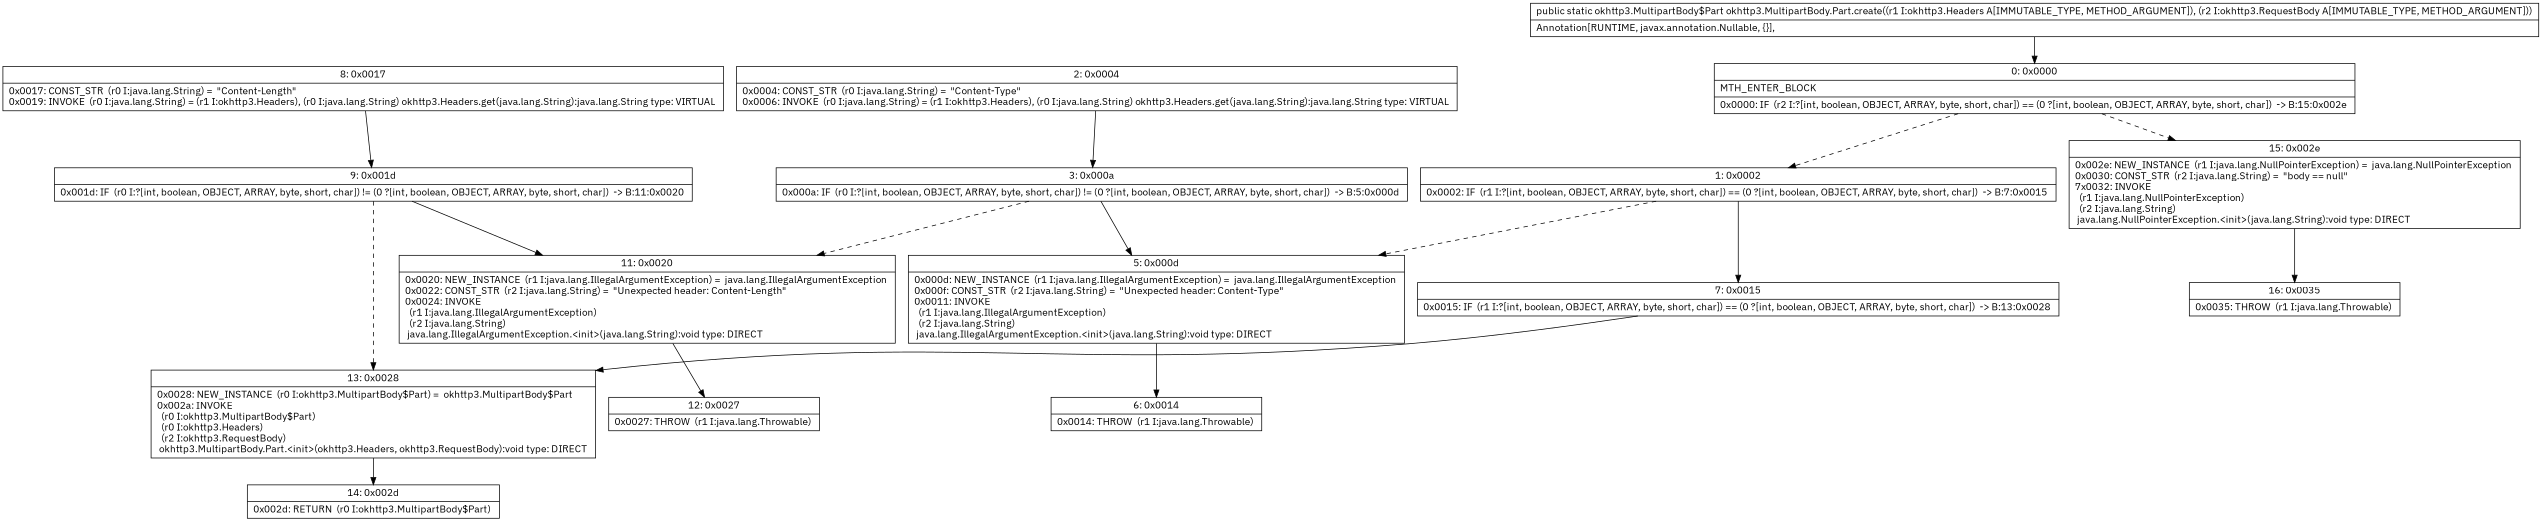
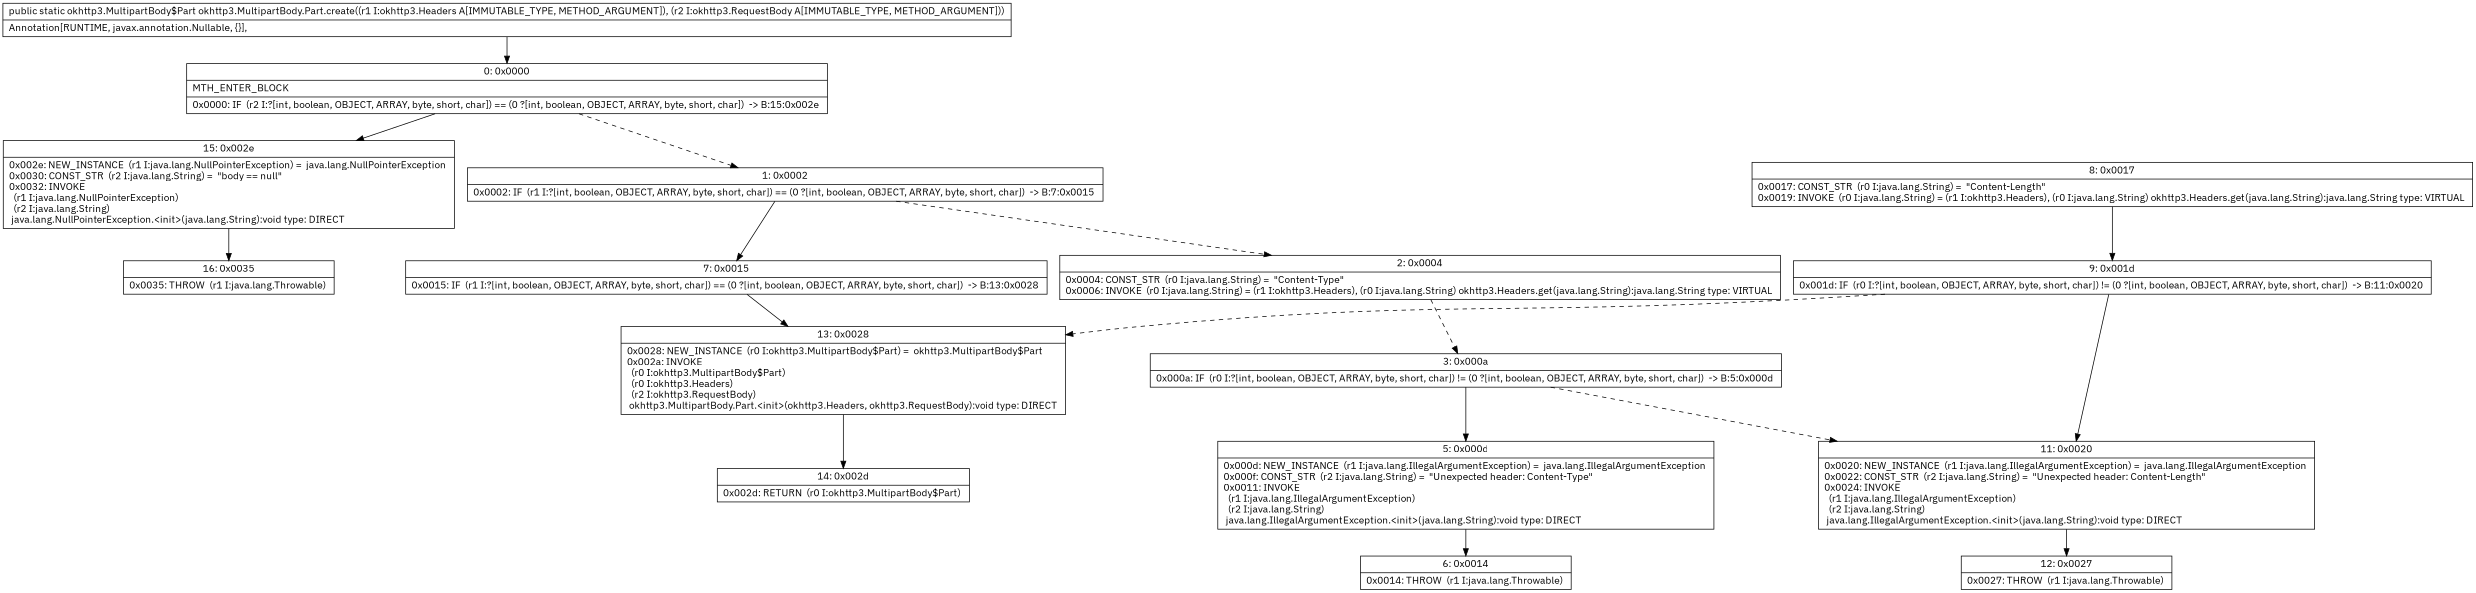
  digraph {
    fontname="IBM Plex Sans"
    node [fontname="IBM Plex Sans" shape=record]
    edge [fontname="IBM Plex Sans"]
    n1 [label="{0\:\ 0x0000|MTH_ENTER_BLOCK\l|0x0000: IF  (r2 I:?[int, boolean, OBJECT, ARRAY, byte, short, char]) == (0 ?[int, boolean, OBJECT, ARRAY, byte, short, char])  \-\> B:15:0x002e \l}"]
    n2 [label="{1\:\ 0x0002|0x0002: IF  (r1 I:?[int, boolean, OBJECT, ARRAY, byte, short, char]) == (0 ?[int, boolean, OBJECT, ARRAY, byte, short, char])  \-\> B:7:0x0015 \l}"]
-   n3 [label="{15\:\ 0x002e|0x002e: NEW_INSTANCE  (r1 I:java.lang.NullPointerException) =  java.lang.NullPointerException \l0x0030: CONST_STR  (r2 I:java.lang.String) =  \"body == null\" \l7x0032: INVOKE  \l  (r1 I:java.lang.NullPointerException)\l  (r2 I:java.lang.String)\l java.lang.NullPointerException.\<init\>(java.lang.String):void type: DIRECT \l}"]
+   n3 [label="{15\:\ 0x002e|0x002e: NEW_INSTANCE  (r1 I:java.lang.NullPointerException) =  java.lang.NullPointerException \l0x0030: CONST_STR  (r2 I:java.lang.String) =  \"body == null\" \l0x0032: INVOKE  \l  (r1 I:java.lang.NullPointerException)\l  (r2 I:java.lang.String)\l java.lang.NullPointerException.\<init\>(java.lang.String):void type: DIRECT \l}"]
    n4 [label="{2\:\ 0x0004|0x0004: CONST_STR  (r0 I:java.lang.String) =  \"Content\-Type\" \l0x0006: INVOKE  (r0 I:java.lang.String) = (r1 I:okhttp3.Headers), (r0 I:java.lang.String) okhttp3.Headers.get(java.lang.String):java.lang.String type: VIRTUAL \l}"]
    n5 [label="{7\:\ 0x0015|0x0015: IF  (r1 I:?[int, boolean, OBJECT, ARRAY, byte, short, char]) == (0 ?[int, boolean, OBJECT, ARRAY, byte, short, char])  \-\> B:13:0x0028 \l}"]
    n6 [label="{16\:\ 0x0035|0x0035: THROW  (r1 I:java.lang.Throwable) \l}"]
    n7 [label="{3\:\ 0x000a|0x000a: IF  (r0 I:?[int, boolean, OBJECT, ARRAY, byte, short, char]) != (0 ?[int, boolean, OBJECT, ARRAY, byte, short, char])  \-\> B:5:0x000d \l}"]
    n8 [label="{13\:\ 0x0028|0x0028: NEW_INSTANCE  (r0 I:okhttp3.MultipartBody$Part) =  okhttp3.MultipartBody$Part \l0x002a: INVOKE  \l  (r0 I:okhttp3.MultipartBody$Part)\l  (r0 I:okhttp3.Headers)\l  (r2 I:okhttp3.RequestBody)\l okhttp3.MultipartBody.Part.\<init\>(okhttp3.Headers, okhttp3.RequestBody):void type: DIRECT \l}"]
    n9 [label="{5\:\ 0x000d|0x000d: NEW_INSTANCE  (r1 I:java.lang.IllegalArgumentException) =  java.lang.IllegalArgumentException \l0x000f: CONST_STR  (r2 I:java.lang.String) =  \"Unexpected header: Content\-Type\" \l0x0011: INVOKE  \l  (r1 I:java.lang.IllegalArgumentException)\l  (r2 I:java.lang.String)\l java.lang.IllegalArgumentException.\<init\>(java.lang.String):void type: DIRECT \l}"]
    n10 [label="{11\:\ 0x0020|0x0020: NEW_INSTANCE  (r1 I:java.lang.IllegalArgumentException) =  java.lang.IllegalArgumentException \l0x0022: CONST_STR  (r2 I:java.lang.String) =  \"Unexpected header: Content\-Length\" \l0x0024: INVOKE  \l  (r1 I:java.lang.IllegalArgumentException)\l  (r2 I:java.lang.String)\l java.lang.IllegalArgumentException.\<init\>(java.lang.String):void type: DIRECT \l}"]
    n11 [label="{6\:\ 0x0014|0x0014: THROW  (r1 I:java.lang.Throwable) \l}"]
    n12 [label="{8\:\ 0x0017|0x0017: CONST_STR  (r0 I:java.lang.String) =  \"Content\-Length\" \l0x0019: INVOKE  (r0 I:java.lang.String) = (r1 I:okhttp3.Headers), (r0 I:java.lang.String) okhttp3.Headers.get(java.lang.String):java.lang.String type: VIRTUAL \l}"]
    n13 [label="{9\:\ 0x001d|0x001d: IF  (r0 I:?[int, boolean, OBJECT, ARRAY, byte, short, char]) != (0 ?[int, boolean, OBJECT, ARRAY, byte, short, char])  \-\> B:11:0x0020 \l}"]
    n14 [label="{14\:\ 0x002d|0x002d: RETURN  (r0 I:okhttp3.MultipartBody$Part) \l}"]
    n15 [label="{12\:\ 0x0027|0x0027: THROW  (r1 I:java.lang.Throwable) \l}"]
    n16 [label="{public static okhttp3.MultipartBody$Part okhttp3.MultipartBody.Part.create((r1 I:okhttp3.Headers A[IMMUTABLE_TYPE, METHOD_ARGUMENT]), (r2 I:okhttp3.RequestBody A[IMMUTABLE_TYPE, METHOD_ARGUMENT]))  | Annotation[RUNTIME, javax.annotation.Nullable, \{\}], \l}"]
    n1 -> n2 [style=dashed]
-   n1 -> n3 [style=dashed]
-   n2 -> n9 [style=dashed]
+   n1 -> n3
+   n2 -> n4 [style=dashed]
    n2 -> n5
    n3 -> n6
-   n4 -> n7
+   n4 -> n7 [style=dashed]
    n5 -> n8
    n7 -> n9
    n7 -> n10 [style=dashed]
    n8 -> n14
    n9 -> n11
    n10 -> n15
    n12 -> n13
    n13 -> n8 [style=dashed]
    n13 -> n10
    n16 -> n1
  }
